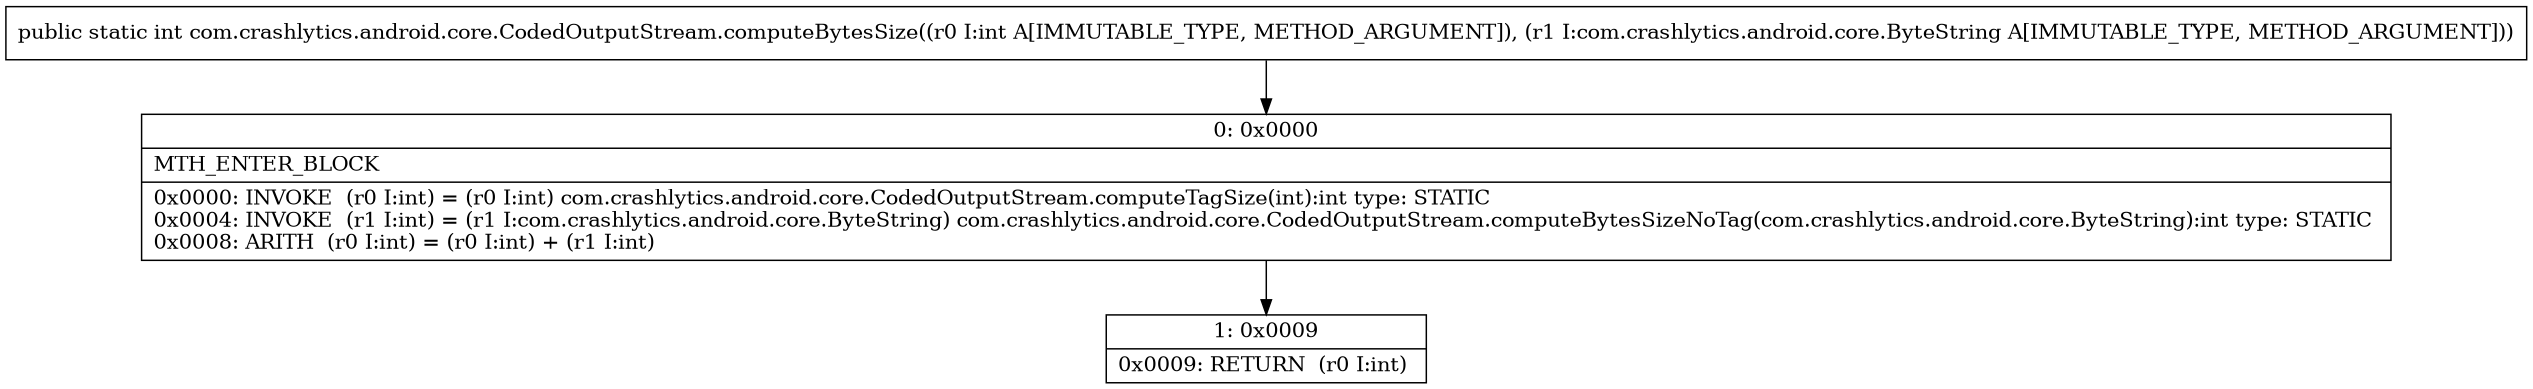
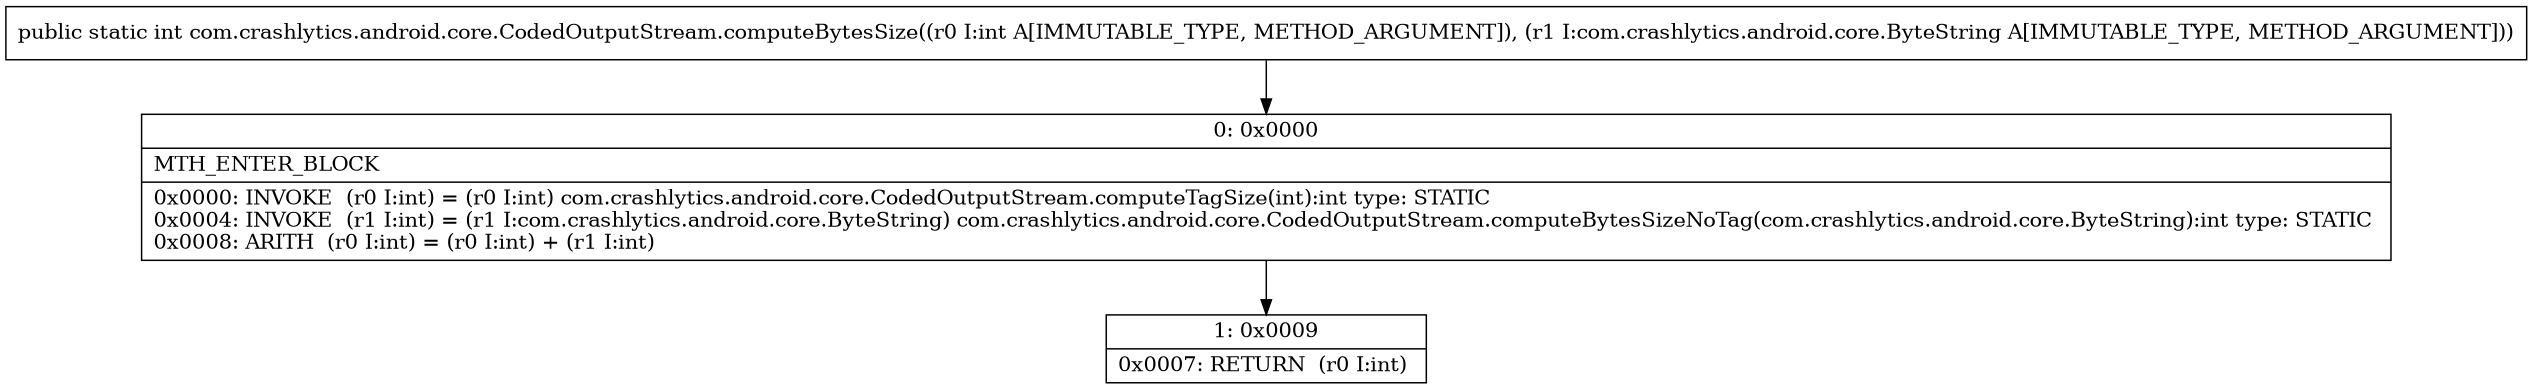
  digraph {
    node [shape=record]
    n1 [label="{0\:\ 0x0000|MTH_ENTER_BLOCK\l|0x0000: INVOKE  (r0 I:int) = (r0 I:int) com.crashlytics.android.core.CodedOutputStream.computeTagSize(int):int type: STATIC \l0x0004: INVOKE  (r1 I:int) = (r1 I:com.crashlytics.android.core.ByteString) com.crashlytics.android.core.CodedOutputStream.computeBytesSizeNoTag(com.crashlytics.android.core.ByteString):int type: STATIC \l0x0008: ARITH  (r0 I:int) = (r0 I:int) + (r1 I:int) \l}"]
-   n2 [label="{1\:\ 0x0009|0x0009: RETURN  (r0 I:int) \l}"]
+   n2 [label="{1\:\ 0x0009|0x0007: RETURN  (r0 I:int) \l}"]
    n3 [label="{public static int com.crashlytics.android.core.CodedOutputStream.computeBytesSize((r0 I:int A[IMMUTABLE_TYPE, METHOD_ARGUMENT]), (r1 I:com.crashlytics.android.core.ByteString A[IMMUTABLE_TYPE, METHOD_ARGUMENT])) }"]
    n1 -> n2
    n3 -> n1
  }
